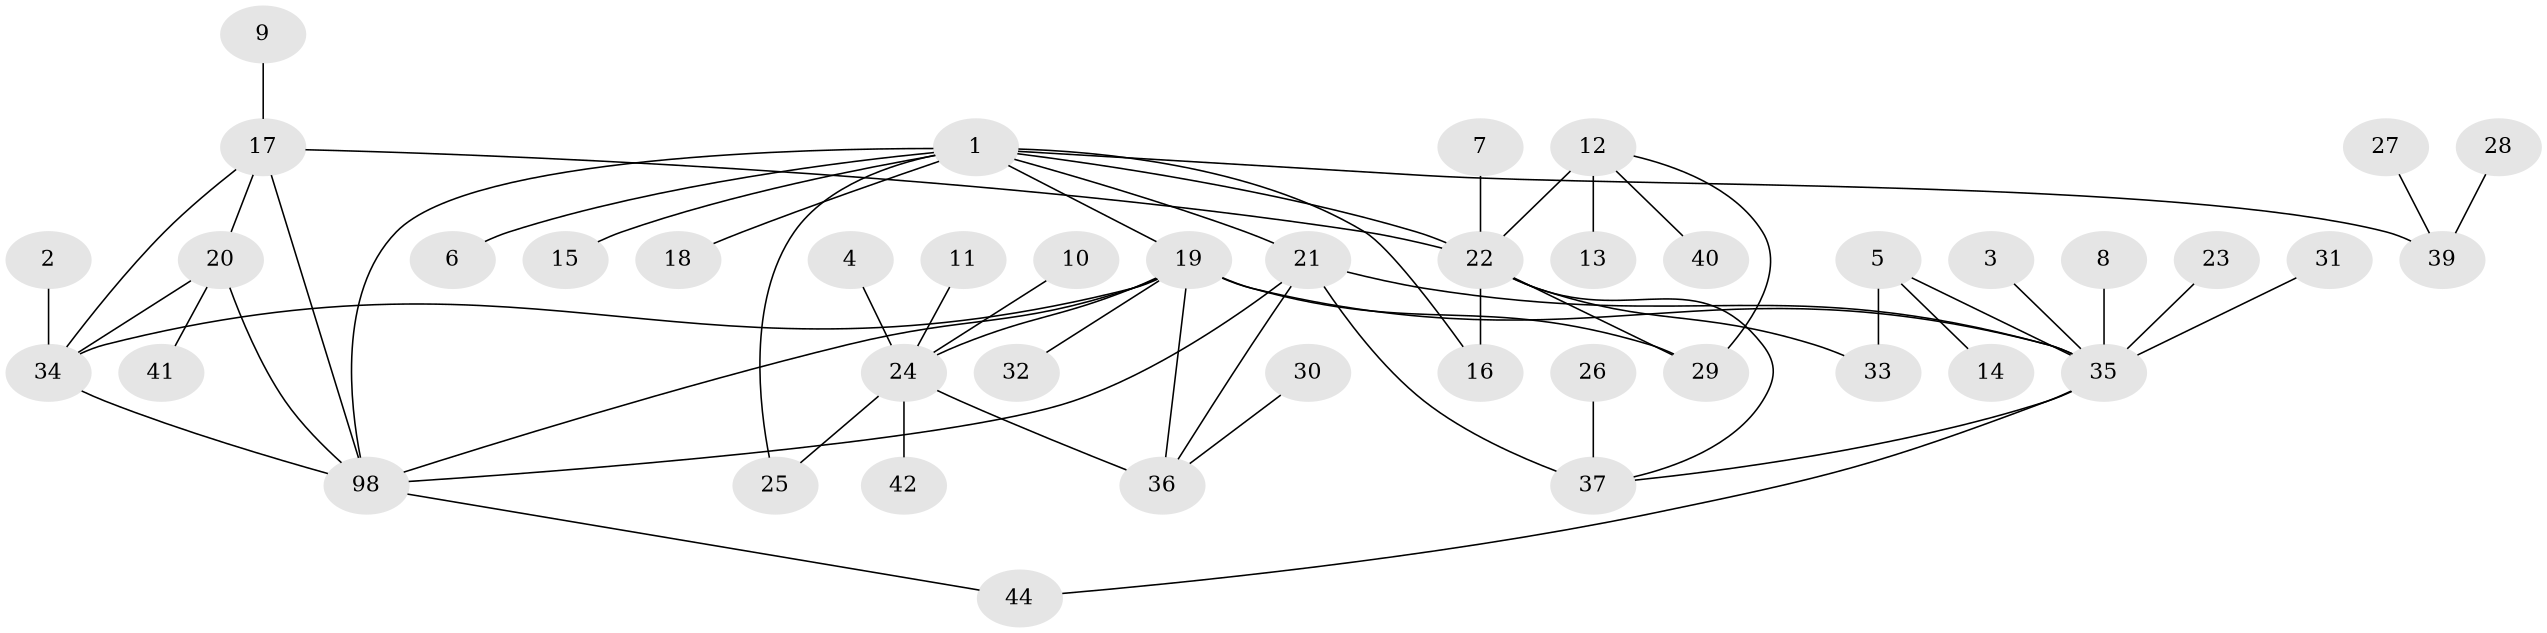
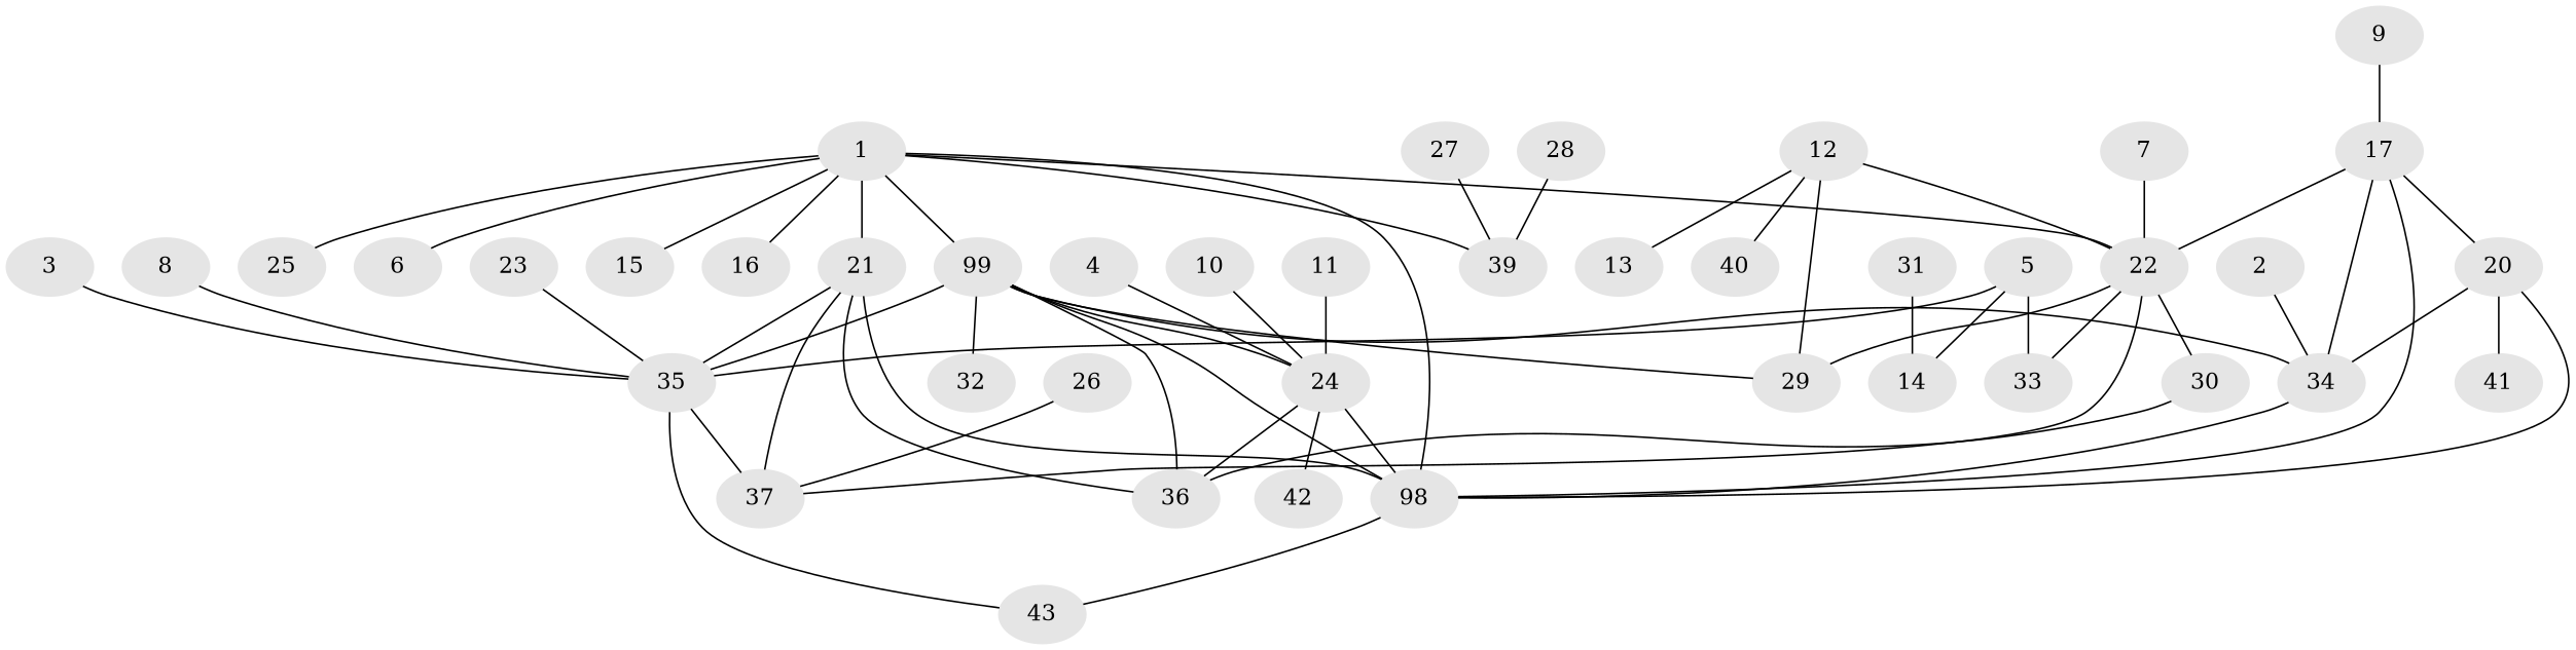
  graph {
    node [color=gray90 style=filled]
    edge [weight=1.0]
    1
    6
    15
    16
-   18
-   19
+   19 [label=99]
    21
    22
    25
    n10 [label=98]
    39
    34
    35
    24
    29
    32
    36
    37
    33
    30
-   43 [label=44]
+   43
    2
    3
    4
    42
    5
    14
    7
    8
    9
    17
    20
    10
    11
    12
    13
    40
    41
    23
    26
    27
    28
    31
    1 -- 6
    1 -- 15
    1 -- 16
-   1 -- 18
    1 -- 19
    1 -- 21
    1 -- 22
    1 -- 25
    1 -- n10
    1 -- 39
    19 -- n10
    19 -- 34
    19 -- 35 [weight=2.0]
    19 -- 24 [weight=2.0]
    19 -- 29
    19 -- 32
    19 -- 36 [weight=2.0]
    21 -- n10
    21 -- 35 [weight=2.0]
    21 -- 36
    21 -- 37 [weight=2.0]
    22 -- 29 [weight=2.0]
    22 -- 37
    22 -- 33
-   22 -- 16
+   22 -- 30
    n10 -- 43
    34 -- n10
    35 -- 37
    35 -- 43
-   24 -- 25
+   24 -- n10
    24 -- 36
    24 -- 42
    30 -- 36
    2 -- 34
    3 -- 35
    4 -- 24
    5 -- 35
    5 -- 33
    5 -- 14
    7 -- 22
    8 -- 35
    9 -- 17
    17 -- 22
    17 -- n10
    17 -- 34
    17 -- 20
    20 -- n10
    20 -- 34
    20 -- 41
    10 -- 24
    11 -- 24
    12 -- 22 [weight=2.0]
    12 -- 29
    12 -- 13
    12 -- 40
    23 -- 35
    26 -- 37
    27 -- 39
    28 -- 39
-   31 -- 35
+   31 -- 14
  }
